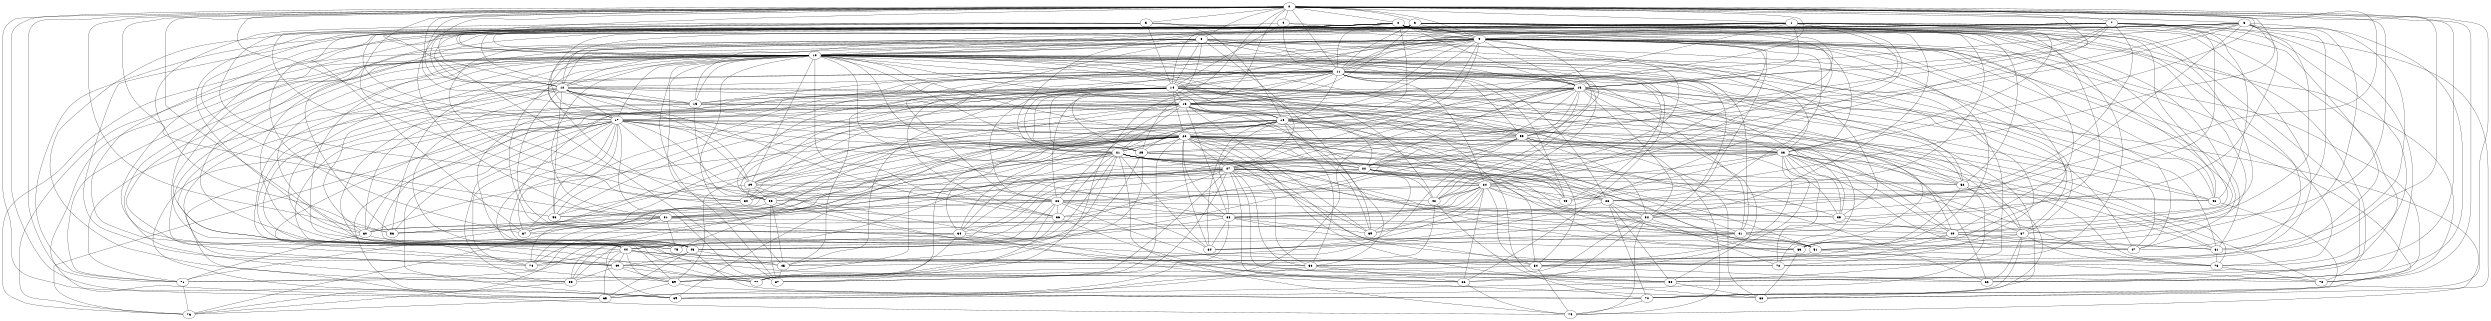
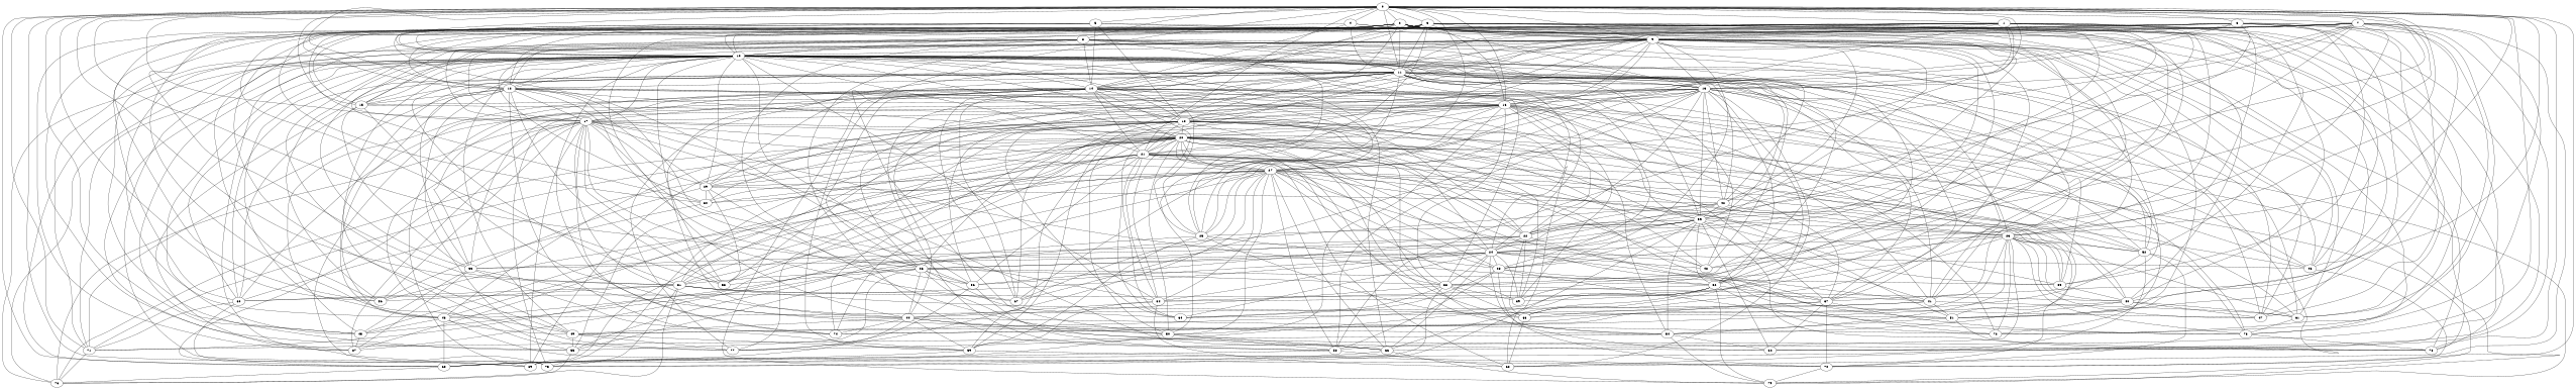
  strict graph {
    node [w=-5]
    edge [w=-4]
    0 [w=10]
    1 [w=14]
    2 [w=3]
    3 [w=12]
    4 [w=-4]
    5 [w=-2]
    6 [w=-9]
    7 [w=-3]
    8 [w=-8]
    9
    10 [w=6]
    11 [w=6]
    12 [w=3]
    13 [w=9]
    15 [w=-7]
    16 [w=6]
    17 [w=3]
    21 [w=15]
    22 [w=-15]
    23 [w=9]
    25 [w=7]
    26 [w=2]
    28 [w=-9]
    31 [w=-3]
    37 [w=-6]
    45 [w=11]
    48 [w=-13]
    50 [w=10]
    56 [w=2]
    58 [w=-4]
    65 [w=-3]
    69 [w=11]
    70 [w=-10]
    71 [w=7]
    78 [w=12]
    n36 [label=99 w=4]
    27 [w=-7]
    40 [w=15]
    41 [w=4]
    44
    49 [w=16]
    62 [w=-11]
    72 [w=16]
    18 [w=-13]
    24 [w=-4]
    32 [w=-12]
    39 [w=16]
    46
    47 [w=6]
    53 [w=-8]
    55 [w=-11]
    n52 [label=87 w=-9]
    60 [w=13]
    67 [w=12]
    14 [w=-4]
    51 [w=5]
    52 [w=-13]
    61 [w=7]
    30 [w=13]
    36 [w=-15]
    20 [w=-11]
    35 [w=-10]
    38 [w=-16]
    42 [w=14]
    68 [w=7]
    73 [w=-11]
    75 [w=-2]
    43 [w=-3]
    63 [w=9]
    76 [w=10]
    77 [w=-7]
    29 [w=-7]
    33
    34 [w=-6]
    66 [w=13]
    74 [w=-9]
    59 [w=8]
    79
    54 [w=-2]
    64 [w=10]
    0 -- 1 [w=-9]
    0 -- 2 [w=-6]
    0 -- 3 [w=10]
    0 -- 4 [w=-16]
    0 -- 5 [w=-6]
    0 -- 6 [w=8]
    0 -- 7 [w=16]
    0 -- 8 [w=9]
    0 -- 9 [w=9]
    0 -- 10 [w=-8]
    0 -- 11 [w=7]
    0 -- 12 [w=8]
    0 -- 13 [w=-3]
    0 -- 15 [w=12]
    0 -- 16 [w=15]
    0 -- 17 [w=-16]
    0 -- 21 [w=6]
    0 -- 22 [w=-14]
    0 -- 23 [w=16]
    0 -- 25 [w=-10]
    0 -- 26 [w=-14]
    0 -- 28 [w=-2]
    0 -- 31
    0 -- 37 [w=-12]
    0 -- 45 [w=-14]
    0 -- 48 [w=15]
    0 -- 50 [w=-9]
    0 -- 56 [w=15]
    0 -- 58 [w=13]
    0 -- 65 [w=-8]
    0 -- 69 [w=-5]
    0 -- 70 [w=-12]
    0 -- 71
    0 -- 78 [w=9]
    1 -- 9 [w=2]
    1 -- 10 [w=7]
    1 -- 11 [w=-6]
    1 -- 13 [w=-7]
    1 -- 15 [w=2]
    1 -- 21 [w=13]
    1 -- 22 [w=-11]
    1 -- 23 [w=2]
    1 -- 58 [w=4]
    1 -- 71 [w=-12]
    1 -- n36 [w=4]
    1 -- 27 [w=-12]
    1 -- 40 [w=-12]
    1 -- 41 [w=12]
    1 -- 44 [w=16]
    1 -- 49 [w=7]
    1 -- 62 [w=14]
    1 -- 72 [w=-2]
    2 -- 9 [w=15]
    2 -- 10 [w=-6]
    2 -- 11 [w=-7]
    2 -- 13 [w=3]
    2 -- 17 [w=-7]
    2 -- 37 [w=15]
    2 -- 78 [w=-10]
    2 -- 18 [w=-8]
    2 -- 24 [w=11]
    2 -- 32 [w=-6]
    2 -- 39 [w=2]
    2 -- 46 [w=-7]
    2 -- 47
    2 -- 53 [w=5]
    2 -- 55 [w=-10]
    2 -- n52 [w=-13]
    2 -- 60 [w=-7]
    2 -- 67 [w=-2]
    3 -- 9 [w=9]
    3 -- 10 [w=-16]
    3 -- 11 [w=-13]
    3 -- 12 [w=-13]
    3 -- 15 [w=15]
    3 -- 16 [w=-9]
    3 -- 28 [w=-6]
    3 -- 31 [w=11]
    3 -- 50 [w=-15]
    3 -- 78 [w=-13]
    3 -- 41 [w=12]
    3 -- 49 [w=3]
    3 -- 67 [w=-9]
    3 -- 14 [w=-12]
    3 -- 51 [w=-14]
    3 -- 52 [w=8]
    3 -- 61 [w=15]
    4 -- 9 [w=10]
    4 -- 11 [w=-7]
    4 -- 40 [w=-7]
    4 -- 14 [w=6]
    4 -- 30 [w=-3]
    5 -- 9 [w=11]
    5 -- 10 [w=14]
    5 -- 12 [w=-14]
    5 -- 56 [w=11]
    5 -- 18 [w=-6]
    5 -- 14 [w=16]
    5 -- 61 [w=10]
    5 -- 36 [w=15]
    6 -- 9 [w=-9]
    6 -- 10 [w=2]
    6 -- 12
    6 -- 16 [w=-15]
    6 -- 25 [w=-12]
    6 -- 40
    6 -- 62 [w=4]
    6 -- 47 [w=-3]
    6 -- 14 [w=12]
    6 -- 51 [w=11]
    6 -- 61 [w=-8]
    6 -- 20 [w=-6]
    6 -- 35 [w=11]
    6 -- 38 [w=-3]
    7 -- 9 [w=-10]
    7 -- 11 [w=-14]
    7 -- 13 [w=8]
    7 -- 17 [w=6]
    7 -- 56 [w=4]
    7 -- 27 [w=2]
    7 -- 49 [w=5]
    7 -- 62 [w=5]
    7 -- 72
    7 -- 32 [w=16]
    7 -- 46 [w=4]
    7 -- 38 [w=-8]
    7 -- 42 [w=6]
    7 -- 68 [w=2]
    7 -- 73 [w=13]
    7 -- 75 [w=-12]
    8 -- 10 [w=4]
    8 -- 12
    8 -- 13 [w=-13]
    8 -- 17 [w=-9]
    8 -- 23 [w=13]
    8 -- 25 [w=10]
    8 -- 26 [w=-7]
    8 -- 58 [w=-16]
    8 -- 39 [w=-3]
    8 -- 47 [w=14]
    8 -- 14 [w=6]
    8 -- 30 [w=-3]
    8 -- 35 [w=2]
    8 -- 42 [w=-15]
    8 -- 75 [w=-6]
    8 -- 43 [w=-6]
    9 -- 10 [w=7]
    9 -- 11 [w=-3]
    9 -- 12 [w=-16]
    9 -- 13 [w=6]
    9 -- 15 [w=6]
    9 -- 16 [w=-15]
    9 -- 23 [w=-12]
    9 -- 25 [w=6]
    9 -- 28 [w=-5]
    9 -- 45 [w=9]
    9 -- 78 [w=16]
    9 -- n36 [w=14]
    9 -- 18 [w=4]
    9 -- 24 [w=-11]
    9 -- 32 [w=-15]
    9 -- 46 [w=-15]
    9 -- 47 [w=7]
    9 -- 14
    9 -- 51 [w=6]
    9 -- 30 [w=-5]
    9 -- 36 [w=6]
    9 -- 20 [w=6]
    9 -- 42 [w=-11]
    9 -- 68 [w=-16]
    9 -- 73 [w=-3]
    9 -- 63 [w=4]
    9 -- 76 [w=-11]
    9 -- 77 [w=11]
    10 -- 11 [w=-11]
    10 -- 12 [w=15]
    10 -- 13 [w=-8]
    10 -- 15 [w=9]
    10 -- 16
    10 -- 17 [w=2]
    10 -- 21 [w=7]
    10 -- 25 [w=5]
    10 -- 31 [w=-10]
    10 -- 37 [w=15]
    10 -- 45 [w=6]
    10 -- 48 [w=14]
    10 -- 56 [w=-13]
    10 -- 65 [w=10]
    10 -- 71 [w=-5]
    10 -- n36 [w=16]
    10 -- 27 [w=-3]
    10 -- 41 [w=13]
    10 -- 44 [w=-8]
    10 -- 49 [w=11]
    10 -- 18 [w=5]
    10 -- 24 [w=5]
    10 -- 32 [w=-15]
    10 -- 46 [w=3]
    10 -- 55 [w=3]
    10 -- n52 [w=-3]
    10 -- 60
    10 -- 14 [w=11]
    10 -- 61 [w=16]
    10 -- 36
    10 -- 20 [w=-8]
    10 -- 38 [w=4]
    10 -- 42 [w=-11]
    10 -- 43 [w=-3]
    10 -- 76 [w=-12]
    10 -- 77 [w=-5]
    10 -- 29 [w=3]
    10 -- 33 [w=15]
    10 -- 34 [w=8]
    10 -- 66 [w=14]
    10 -- 74 [w=13]
    11 -- 12 [w=12]
    11 -- 13 [w=-14]
    11 -- 15 [w=11]
    11 -- 25 [w=10]
    11 -- 26 [w=2]
    11 -- 28 [w=2]
    11 -- 37 [w=-9]
    11 -- 48 [w=-3]
    11 -- n36 [w=-13]
    11 -- 41 [w=-12]
    11 -- 44 [w=-7]
    11 -- 72 [w=7]
    11 -- 18 [w=2]
    11 -- 24 [w=14]
    11 -- 47 [w=15]
    11 -- 53 [w=2]
    11 -- n52 [w=16]
    11 -- 60 [w=7]
    11 -- 67 [w=16]
    11 -- 14 [w=-3]
    11 -- 52 [w=-5]
    11 -- 35 [w=-8]
    11 -- 43 [w=2]
    11 -- 33
    12 -- 15
    12 -- 16 [w=-7]
    12 -- 17 [w=-5]
    12 -- 71
    12 -- n36 [w=-7]
    12 -- 53 [w=-8]
    12 -- 36 [w=11]
    12 -- 20 [w=-12]
    12 -- 68 [w=-12]
    12 -- 43 [w=16]
    12 -- 77 [w=4]
    12 -- 29 [w=-8]
    12 -- 34 [w=-7]
    12 -- 59 [w=-8]
    13 -- 15 [w=-13]
    13 -- 16 [w=15]
    13 -- 21 [w=8]
    13 -- 22 [w=-9]
    13 -- 23 [w=16]
    13 -- 58 [w=6]
    13 -- 69 [w=-12]
    13 -- n36 [w=15]
    13 -- 27 [w=6]
    13 -- 18
    13 -- 32 [w=-2]
    13 -- 53 [w=9]
    13 -- 67 [w=4]
    13 -- 52
    13 -- 42 [w=12]
    13 -- 68 [w=12]
    13 -- 63 [w=-9]
    13 -- 29 [w=9]
    13 -- 79 [w=-7]
-   15 -- n36 [w=6]
+   42 -- n36 [w=6]
    15 -- 44 [w=2]
    15 -- 60 [w=-10]
    15 -- 33 [w=-14]
    15 -- 54 [w=11]
    16 -- 17 [w=-10]
    16 -- 21 [w=16]
    16 -- 22 [w=10]
    16 -- 23 [w=-12]
    16 -- 26 [w=-3]
    16 -- 37 [w=-7]
    16 -- 50 [w=13]
    16 -- 41
    16 -- 18 [w=14]
    16 -- 39 [w=16]
    16 -- 46 [w=-10]
    16 -- 60 [w=-2]
    16 -- 67 [w=-14]
    16 -- 38 [w=-13]
    16 -- 73 [w=2]
    16 -- 29 [w=-2]
    16 -- 33 [w=-10]
    16 -- 74 [w=5]
    16 -- 79 [w=9]
    17 -- 26 [w=11]
    17 -- 28 [w=6]
    17 -- 56 [w=-16]
    17 -- 65 [w=2]
    17 -- 69 [w=5]
    17 -- 27 [w=-12]
    17 -- 44 [w=-9]
    17 -- 32 [w=14]
    17 -- 46 [w=13]
    17 -- 53 [w=7]
    17 -- 55 [w=4]
    17 -- n52 [w=-11]
    17 -- 67
    17 -- 20 [w=-5]
    17 -- 76 [w=7]
    17 -- 29 [w=9]
    17 -- 66 [w=6]
    17 -- 74 [w=7]
    21 -- 22 [w=9]
    21 -- 31 [w=10]
    21 -- 45 [w=-10]
    21 -- 69 [w=16]
    21 -- 27 [w=10]
    21 -- 41 [w=-10]
    21 -- 72 [w=-8]
    21 -- 24 [w=-3]
    21 -- 51 [w=12]
    21 -- 52 [w=15]
    21 -- 30 [w=8]
    21 -- 36 [w=14]
    21 -- 43 [w=-15]
    21 -- 34 [w=7]
    21 -- 79 [w=7]
    21 -- 64 [w=-15]
    22 -- 24 [w=8]
    22 -- 39 [w=4]
    22 -- 55 [w=-2]
    22 -- 51 [w=4]
    22 -- 36 [w=16]
    22 -- 42 [w=5]
    22 -- 63
    22 -- 33
    23 -- 48 [w=-11]
    23 -- 27 [w=-16]
    23 -- 40 [w=-13]
    23 -- 72 [w=6]
    23 -- 24 [w=14]
    23 -- 47 [w=4]
    23 -- 52 [w=-8]
    23 -- 61 [w=3]
    23 -- 35 [w=7]
    23 -- 73 [w=-16]
    23 -- 34 [w=-8]
    23 -- 66 [w=-11]
    23 -- 74 [w=15]
    23 -- 54 [w=2]
    25 -- 28 [w=-12]
    25 -- 43 [w=5]
    25 -- 63 [w=13]
    25 -- 59 [w=-13]
    26 -- 31 [w=-8]
    26 -- 44 [w=16]
    26 -- 62 [w=7]
    26 -- 53 [w=-12]
    26 -- 55 [w=2]
    26 -- 36 [w=-7]
    26 -- 35 [w=16]
    26 -- 38 [w=14]
    26 -- 64 [w=-10]
    28 -- 58 [w=-16]
    28 -- 70 [w=-7]
    28 -- 32 [w=3]
    28 -- 73 [w=14]
    28 -- 64 [w=-11]
    31 -- 56 [w=12]
    31 -- 41 [w=-12]
    31 -- 60 [w=-13]
    31 -- 67 [w=-11]
    31 -- 51 [w=11]
    31 -- 75 [w=-7]
    31 -- 76 [w=-9]
    37 -- 70
    37 -- 49 [w=6]
    37 -- 62 [w=6]
    37 -- 73 [w=4]
    37 -- 63 [w=12]
    45 -- n52 [w=15]
    50 -- 58 [w=-14]
    50 -- 65 [w=13]
    50 -- 66 [w=-12]
    58 -- 69 [w=3]
    58 -- 68
    65 -- 76 [w=-8]
    70 -- 79 [w=-3]
    71 -- 76
    n36 -- 22 [w=13]
    n36 -- 23 [w=5]
    n36 -- 25 [w=16]
    n36 -- 26 [w=-8]
    n36 -- 45 [w=6]
    n36 -- 78
    n36 -- 62 [w=8]
    n36 -- 32 [w=-12]
    n36 -- 35 [w=7]
    n36 -- 75 [w=-7]
    n36 -- 34 [w=-13]
    n36 -- 54 [w=15]
    27 -- 28 [w=15]
    27 -- 31 [w=2]
    27 -- 48 [w=-12]
    27 -- 50 [w=-16]
    27 -- 56
    27 -- 58 [w=15]
    27 -- 71 [w=-3]
    27 -- 39 [w=-13]
    27 -- 46 [w=-10]
    27 -- n52 [w=-16]
    27 -- 67 [w=9]
    27 -- 52 [w=-6]
    27 -- 30 [w=7]
    27 -- 35 [w=-2]
    27 -- 77 [w=-6]
    27 -- 29 [w=15]
    27 -- 34 [w=-10]
    27 -- 66 [w=15]
    40 -- 47 [w=-16]
    40 -- 61 [w=11]
    40 -- 74 [w=-3]
    40 -- 54 [w=6]
    41 -- 51 [w=6]
    41 -- 61 [w=5]
    41 -- 43 [w=14]
    41 -- 64 [w=-11]
    44 -- 50 [w=-10]
    44 -- 65 [w=4]
    44 -- 78 [w=5]
    44 -- 49 [w=14]
    44 -- 72 [w=-15]
    44 -- 74 [w=-7]
    44 -- 59 [w=-14]
    49 -- 55 [w=11]
    49 -- 77 [w=-11]
    49 -- 59
    18 -- 21 [w=10]
    18 -- 31 [w=10]
    18 -- 48 [w=13]
    18 -- 50 [w=2]
    18 -- 69 [w=-6]
    18 -- n36 [w=11]
    18 -- 40 [w=2]
    18 -- 24 [w=16]
    18 -- 39 [w=8]
    18 -- 52 [w=7]
    18 -- 30 [w=10]
    18 -- 20 [w=-16]
    18 -- 38 [w=16]
    18 -- 75 [w=4]
    18 -- 77 [w=-2]
    18 -- 59 [w=-9]
    18 -- 64 [w=4]
    24 -- 26 [w=-7]
    24 -- 28 [w=-2]
    24 -- 48 [w=-5]
    24 -- 39 [w=13]
    24 -- 46 [w=4]
    24 -- 47
    24 -- 60 [w=11]
    24 -- 36 [w=-11]
    24 -- 38 [w=-6]
    24 -- 42 [w=-16]
    24 -- 33 [w=9]
    24 -- 66 [w=4]
    24 -- 54 [w=6]
    24 -- 64 [w=-16]
    32 -- 37 [w=13]
    32 -- 49 [w=-15]
    32 -- 72 [w=16]
    32 -- 77 [w=-5]
    32 -- 34 [w=-15]
    32 -- 66 [w=-6]
    32 -- 79 [w=-11]
    46 -- 70 [w=-14]
    55 -- 76 [w=8]
    60 -- 71 [w=2]
    60 -- 75 [w=12]
    14 -- 16
    14 -- 17
    14 -- 21 [w=7]
    14 -- 22 [w=11]
    14 -- 25 [w=4]
    14 -- 26 [w=4]
    14 -- 37 [w=-8]
    14 -- 45 [w=15]
    14 -- 58 [w=7]
    14 -- 69 [w=12]
    14 -- 40 [w=7]
    14 -- 72 [w=3]
    14 -- 18 [w=5]
    14 -- 52 [w=-14]
    14 -- 20 [w=11]
    14 -- 75 [w=7]
-   14 -- 43 [w=-6]
+   18 -- 43 [w=-6]
    14 -- 29 [w=2]
    14 -- 33 [w=12]
    14 -- 59 [w=3]
    14 -- 79 [w=8]
    51 -- 78 [w=7]
    51 -- 54 [w=9]
    52 -- 69 [w=-15]
    52 -- 70 [w=-14]
    52 -- 73 [w=-5]
    52 -- 63 [w=5]
    61 -- 73 [w=-6]
    30 -- 56 [w=-5]
    36 -- 77 [w=-9]
    36 -- 66 [w=-3]
    20 -- 21 [w=-5]
    20 -- 22 [w=3]
    20 -- 23 [w=8]
    20 -- 31 [w=-12]
    20 -- 37
    20 -- 48 [w=-9]
    20 -- 50 [w=-7]
    20 -- 71 [w=15]
    20 -- 27 [w=8]
    20 -- 41 [w=2]
    20 -- 62 [w=-8]
    20 -- 53 [w=16]
    20 -- 55 [w=3]
    20 -- n52 [w=2]
    20 -- 60 [w=14]
    20 -- 51 [w=12]
    20 -- 61 [w=12]
    20 -- 30 [w=5]
    20 -- 35 [w=6]
    20 -- 38 [w=-16]
    20 -- 68 [w=12]
    20 -- 63 [w=-10]
    20 -- 76 [w=3]
    20 -- 29 [w=3]
    20 -- 34 [w=2]
    20 -- 74
    20 -- 59 [w=10]
    20 -- 54 [w=-16]
    20 -- 64 [w=13]
    35 -- 40 [w=-16]
    38 -- 65 [w=-8]
    38 -- 40 [w=-8]
    38 -- 44 [w=15]
    38 -- 39 [w=-8]
    38 -- 63 [w=2]
    38 -- 64 [w=4]
    42 -- 70 [w=-7]
    42 -- 55 [w=-11]
    73 -- 78 [w=-14]
    43 -- 45 [w=-12]
    43 -- 65 [w=-9]
    43 -- 70 [w=-12]
    43 -- 49 [w=-14]
    63 -- 68 [w=16]
    29 -- 50 [w=-5]
    29 -- 53 [w=13]
    29 -- 30 [w=-3]
    29 -- 42 [w=8]
    29 -- 33 [w=-3]
    33 -- 45 [w=-12]
    33 -- n52 [w=2]
    33 -- 74 [w=6]
    33 -- 54 [w=10]
    34 -- 44 [w=4]
    34 -- 68 [w=9]
    34 -- 59 [w=4]
+   66 -- 75
    66 -- 79 [w=-9]
    59 -- 65 [w=-7]
    59 -- 70 [w=-2]
    54 -- 71 [w=-7]
    54 -- 62 [w=-8]
    54 -- 79 [w=-6]
  }
